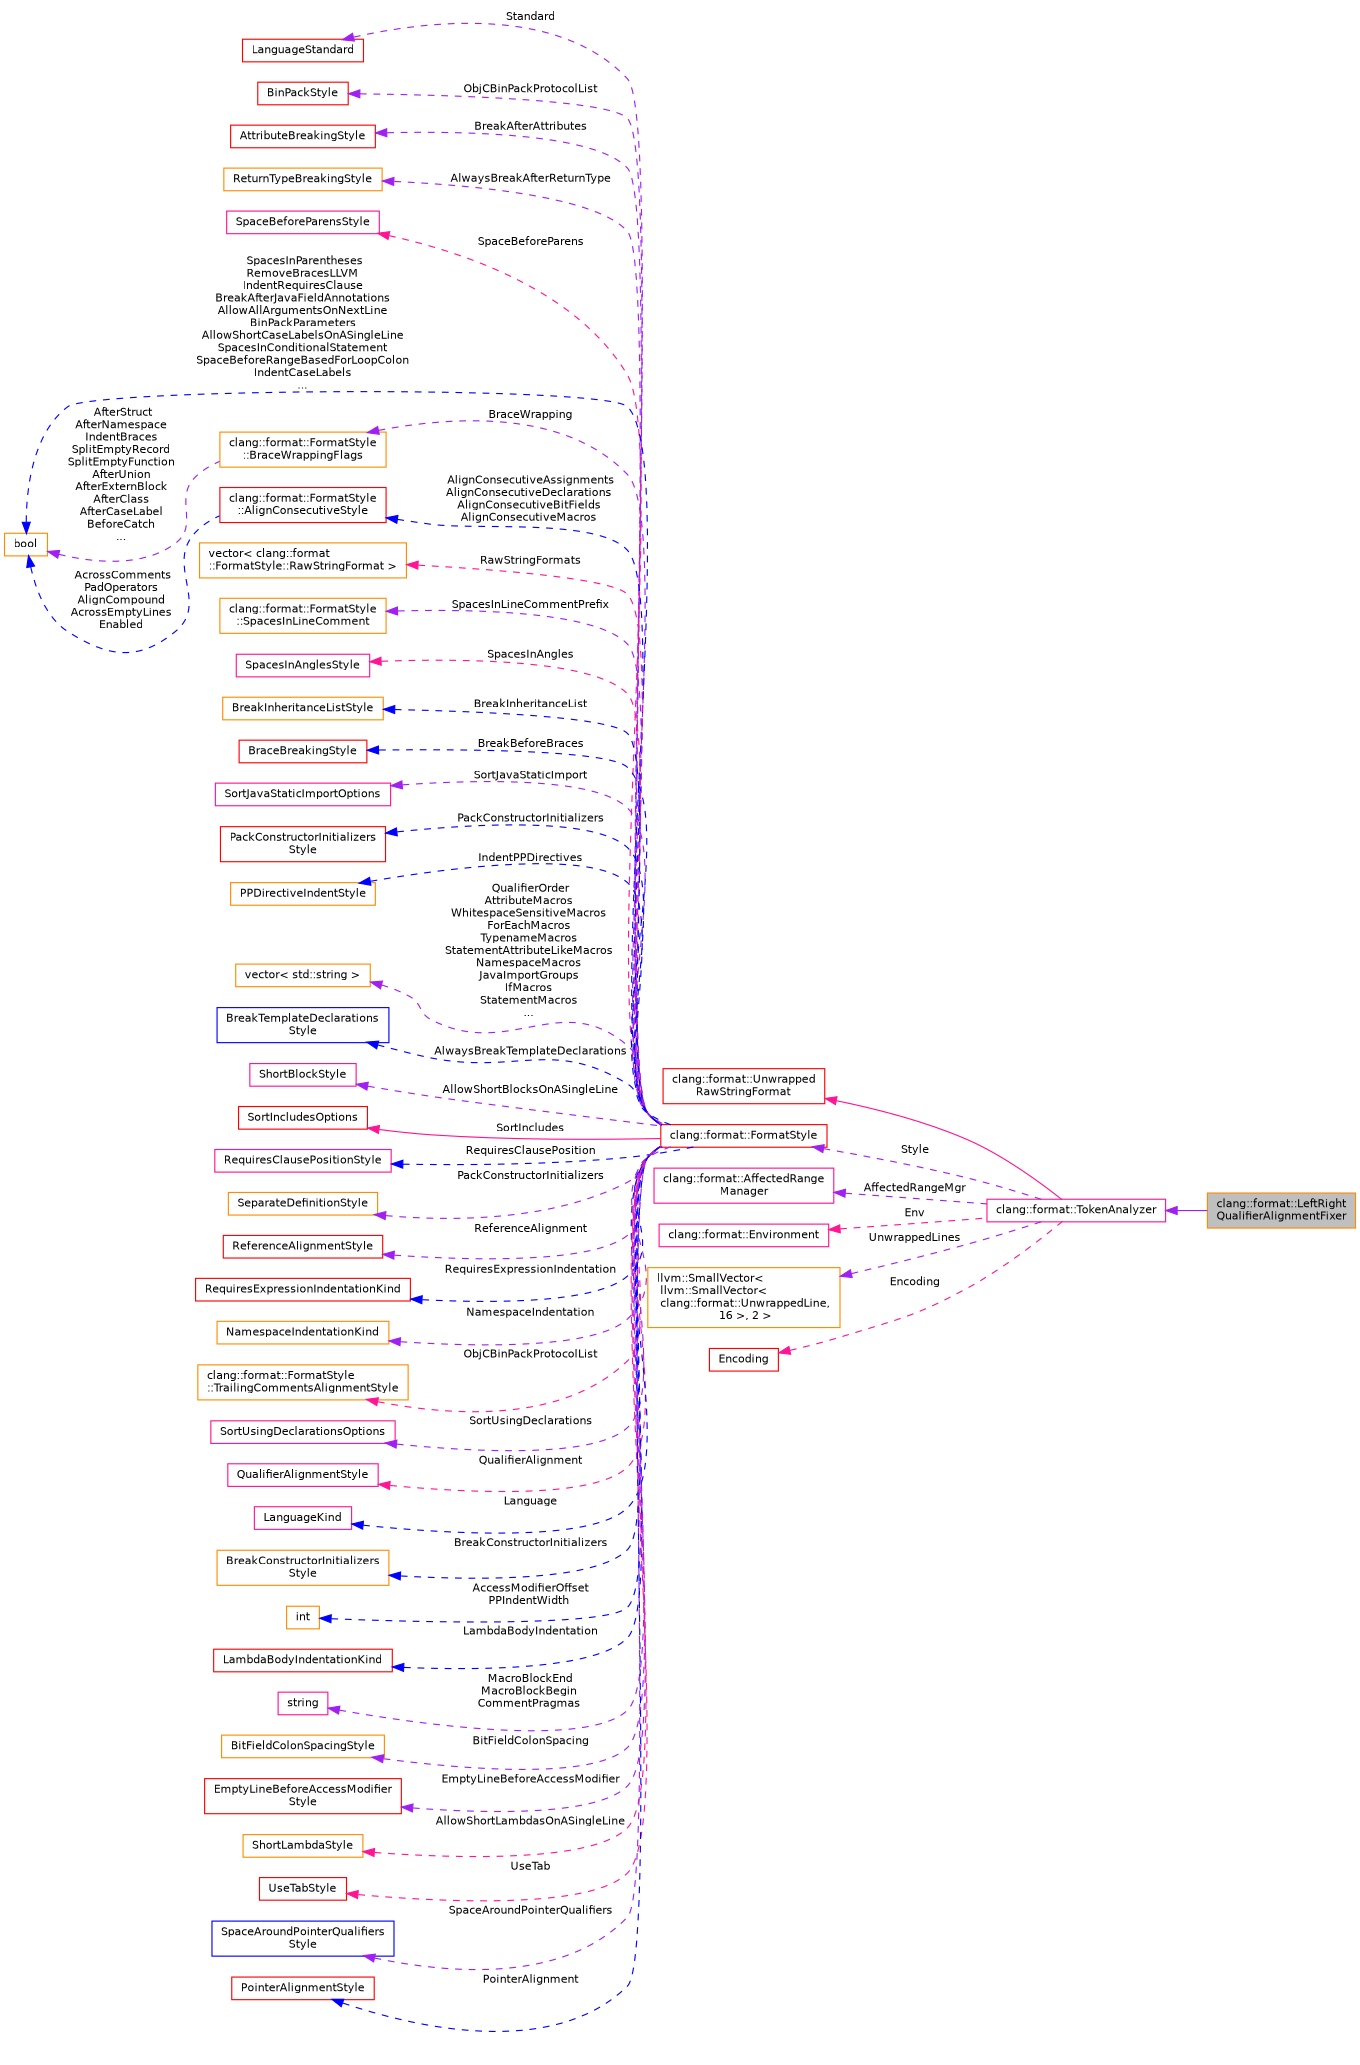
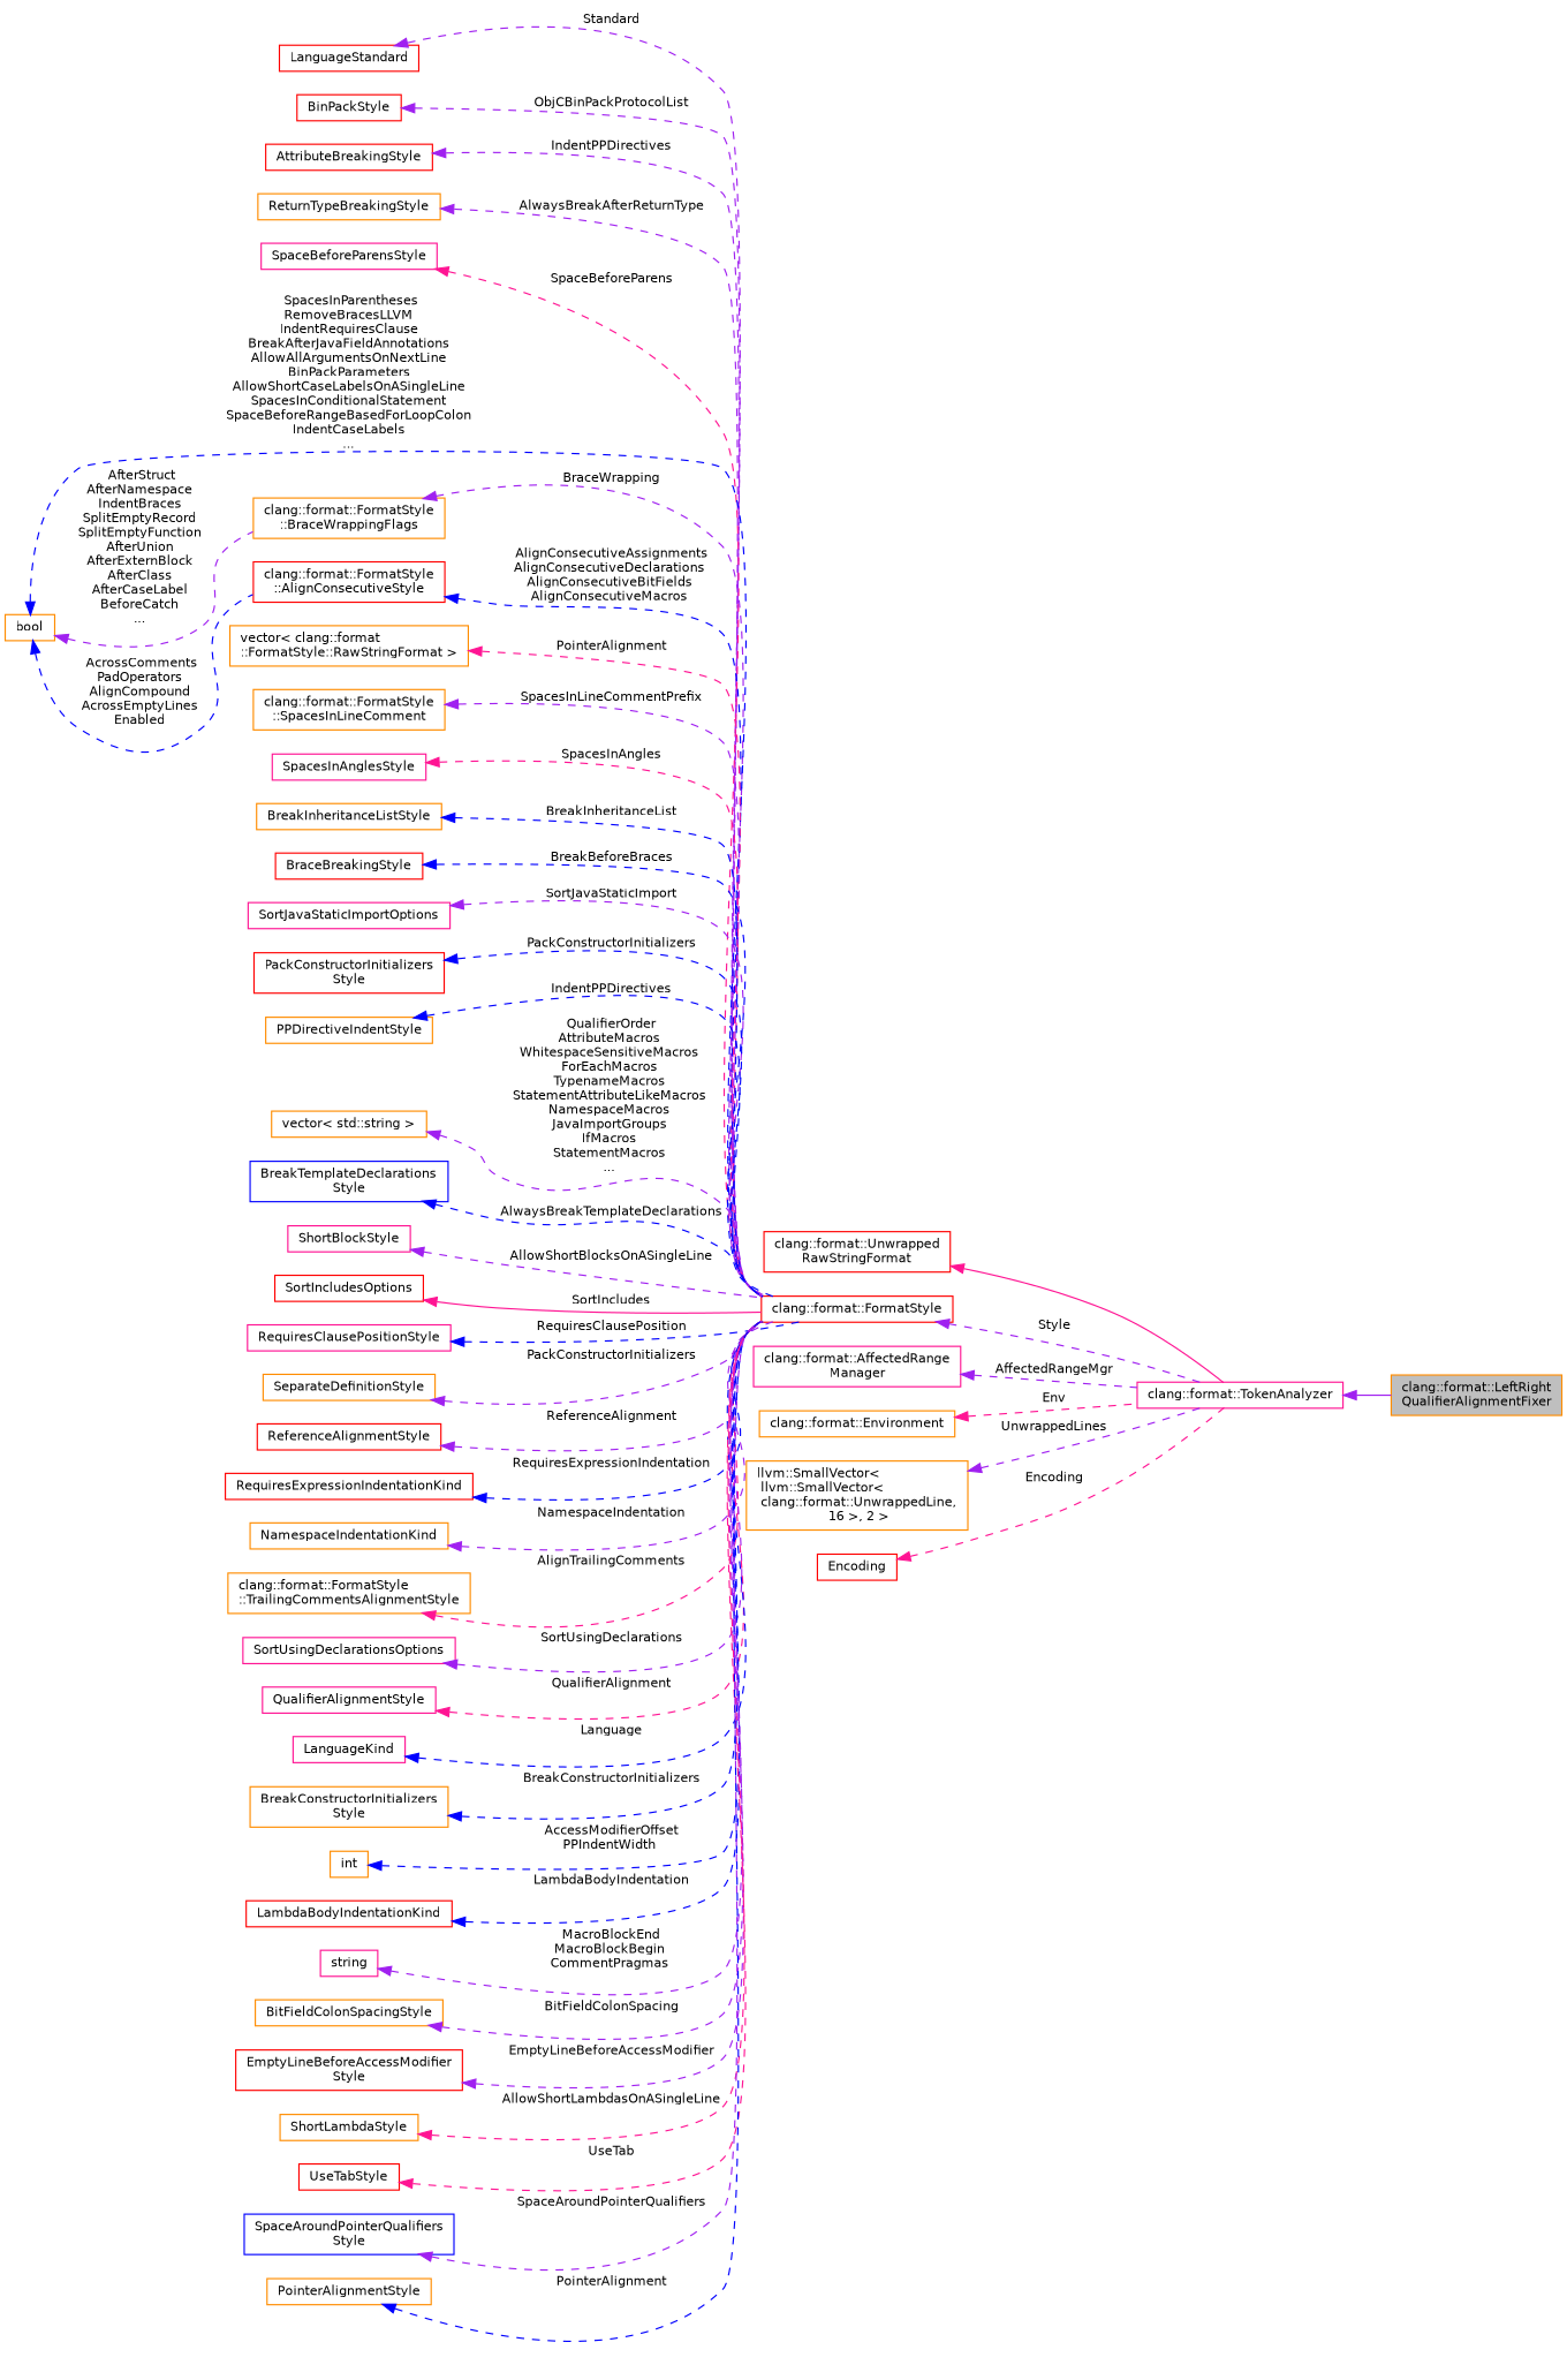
  digraph {
    rankdir=LR
    node [color=darkorange fontname=Helvetica fontsize=10 shape=record]
    edge [color=purple dir=back fontname=Helvetica fontsize=10 labelfontname=Helvetica labelfontsize=10 style=dashed]
    n1 [fillcolor=grey75 fontcolor=black height=0.2 label="clang::format::LeftRight\lQualifierAlignmentFixer" style=filled width=0.4]
    n2 [color=deeppink height=0.2 label="clang::format::TokenAnalyzer" width=0.4]
    n3 [color=red height=0.2 label="clang::format::Unwrapped\lRawStringFormat" width=0.4]
    n4 [color=red height=0.2 label="clang::format::FormatStyle" width=0.4]
    n5 [color=red height=0.2 label=LanguageStandard width=0.4]
    n6 [color=red height=0.2 label=BinPackStyle width=0.4]
    n7 [color=red height=0.2 label=AttributeBreakingStyle width=0.4]
    n8 [height=0.2 label=ReturnTypeBreakingStyle width=0.4]
    n9 [color=deeppink height=0.2 label=SpaceBeforeParensStyle width=0.4]
    n10 [height=0.2 label="clang::format::FormatStyle\l::BraceWrappingFlags" width=0.4]
    n11 [height=0.2 label=bool width=0.4]
    n12 [color=red height=0.2 label="clang::format::FormatStyle\l::AlignConsecutiveStyle" width=0.4]
    n13 [height=0.2 label="vector\< clang::format\l::FormatStyle::RawStringFormat \>" width=0.4]
    n14 [height=0.2 label="clang::format::FormatStyle\l::SpacesInLineComment" width=0.4]
    n15 [color=deeppink height=0.2 label=SpacesInAnglesStyle width=0.4]
    n16 [height=0.2 label=BreakInheritanceListStyle width=0.4]
    n17 [color=red height=0.2 label=BraceBreakingStyle width=0.4]
    n18 [color=deeppink height=0.2 label=SortJavaStaticImportOptions width=0.4]
    n19 [color=red height=0.2 label="PackConstructorInitializers\lStyle" width=0.4]
    n20 [height=0.2 label=PPDirectiveIndentStyle width=0.4]
    n21 [height=0.2 label="vector\< std::string \>" width=0.4]
    n22 [color=blue height=0.2 label="BreakTemplateDeclarations\lStyle" width=0.4]
    n23 [color=deeppink height=0.2 label=ShortBlockStyle width=0.4]
    n24 [color=red height=0.2 label=SortIncludesOptions width=0.4]
    n25 [color=deeppink height=0.2 label=RequiresClausePositionStyle width=0.4]
    n26 [height=0.2 label=SeparateDefinitionStyle width=0.4]
    n27 [color=red height=0.2 label=ReferenceAlignmentStyle width=0.4]
    n28 [color=red height=0.2 label=RequiresExpressionIndentationKind width=0.4]
    n29 [height=0.2 label=NamespaceIndentationKind width=0.4]
    n30 [height=0.2 label="clang::format::FormatStyle\l::TrailingCommentsAlignmentStyle" width=0.4]
    n31 [color=deeppink height=0.2 label=SortUsingDeclarationsOptions width=0.4]
    n32 [color=deeppink height=0.2 label=QualifierAlignmentStyle width=0.4]
    n33 [color=deeppink height=0.2 label=LanguageKind width=0.4]
    n34 [height=0.2 label="BreakConstructorInitializers\lStyle" width=0.4]
    n35 [height=0.2 label=int width=0.4]
    n36 [color=red height=0.2 label=LambdaBodyIndentationKind width=0.4]
    n37 [color=deeppink height=0.2 label=string width=0.4]
    n38 [height=0.2 label=BitFieldColonSpacingStyle width=0.4]
    n39 [color=red height=0.2 label="EmptyLineBeforeAccessModifier\lStyle" width=0.4]
    n40 [height=0.2 label=ShortLambdaStyle width=0.4]
    n41 [color=red height=0.2 label=UseTabStyle width=0.4]
    n42 [color=blue height=0.2 label="SpaceAroundPointerQualifiers\lStyle" width=0.4]
-   n43 [color=red height=0.2 label=PointerAlignmentStyle width=0.4]
+   n43 [height=0.2 label=PointerAlignmentStyle width=0.4]
    n44 [color=deeppink height=0.2 label="clang::format::AffectedRange\lManager" width=0.4]
-   n45 [color=deeppink height=0.2 label="clang::format::Environment" width=0.4]
+   n45 [height=0.2 label="clang::format::Environment" width=0.4]
    n46 [height=0.2 label="llvm::SmallVector\<\l llvm::SmallVector\<\l clang::format::UnwrappedLine,\l 16 \>, 2 \>" width=0.4]
    n47 [color=red height=0.2 label=Encoding width=0.4]
    n2 -> n1 [style=solid]
    n3 -> n2 [color=deeppink style=solid]
    n4 -> n2 [label=" Style"]
    n5 -> n4 [label=" Standard"]
    n6 -> n4 [label=" ObjCBinPackProtocolList"]
-   n7 -> n4 [label=" BreakAfterAttributes"]
+   n7 -> n4 [label=" IndentPPDirectives"]
    n8 -> n4 [label=" AlwaysBreakAfterReturnType"]
    n9 -> n4 [color=deeppink label=" SpaceBeforeParens"]
    n10 -> n4 [label=" BraceWrapping"]
    n11 -> n4 [color=blue label=" SpacesInParentheses\nRemoveBracesLLVM\nIndentRequiresClause\nBreakAfterJavaFieldAnnotations\nAllowAllArgumentsOnNextLine\nBinPackParameters\nAllowShortCaseLabelsOnASingleLine\nSpacesInConditionalStatement\nSpaceBeforeRangeBasedForLoopColon\nIndentCaseLabels\n..."]
    n11 -> n10 [label=" AfterStruct\nAfterNamespace\nIndentBraces\nSplitEmptyRecord\nSplitEmptyFunction\nAfterUnion\nAfterExternBlock\nAfterClass\nAfterCaseLabel\nBeforeCatch\n..."]
    n11 -> n12 [color=blue label=" AcrossComments\nPadOperators\nAlignCompound\nAcrossEmptyLines\nEnabled"]
    n12 -> n4 [color=blue label=" AlignConsecutiveAssignments\nAlignConsecutiveDeclarations\nAlignConsecutiveBitFields\nAlignConsecutiveMacros"]
-   n13 -> n4 [color=deeppink label=" RawStringFormats"]
+   n13 -> n4 [color=deeppink label=" PointerAlignment"]
    n14 -> n4 [label=" SpacesInLineCommentPrefix"]
    n15 -> n4 [color=deeppink label=" SpacesInAngles"]
    n16 -> n4 [color=blue label=" BreakInheritanceList"]
    n17 -> n4 [color=blue label=" BreakBeforeBraces"]
    n18 -> n4 [label=" SortJavaStaticImport"]
    n19 -> n4 [color=blue label=" PackConstructorInitializers"]
    n20 -> n4 [color=blue label=" IndentPPDirectives"]
    n21 -> n4 [label=" QualifierOrder\nAttributeMacros\nWhitespaceSensitiveMacros\nForEachMacros\nTypenameMacros\nStatementAttributeLikeMacros\nNamespaceMacros\nJavaImportGroups\nIfMacros\nStatementMacros\n..."]
    n22 -> n4 [color=blue label=" AlwaysBreakTemplateDeclarations"]
    n23 -> n4 [label=" AllowShortBlocksOnASingleLine"]
    n24 -> n4 [color=deeppink label=" SortIncludes" style=solid]
    n25 -> n4 [color=blue label=" RequiresClausePosition"]
    n26 -> n4 [label=" PackConstructorInitializers"]
    n27 -> n4 [label=" ReferenceAlignment"]
    n28 -> n4 [color=blue label=" RequiresExpressionIndentation"]
    n29 -> n4 [label=" NamespaceIndentation"]
-   n30 -> n4 [color=deeppink label=" ObjCBinPackProtocolList"]
+   n30 -> n4 [color=deeppink label=" AlignTrailingComments"]
    n31 -> n4 [label=" SortUsingDeclarations"]
    n32 -> n4 [color=deeppink label=" QualifierAlignment"]
    n33 -> n4 [color=blue label=" Language"]
    n34 -> n4 [color=blue label=" BreakConstructorInitializers"]
    n35 -> n4 [color=blue label=" AccessModifierOffset\nPPIndentWidth"]
    n36 -> n4 [color=blue label=" LambdaBodyIndentation"]
    n37 -> n4 [label=" MacroBlockEnd\nMacroBlockBegin\nCommentPragmas"]
    n38 -> n4 [label=" BitFieldColonSpacing"]
    n39 -> n4 [label=" EmptyLineBeforeAccessModifier"]
    n40 -> n4 [color=deeppink label=" AllowShortLambdasOnASingleLine"]
    n41 -> n4 [color=deeppink label=" UseTab"]
    n42 -> n4 [label=" SpaceAroundPointerQualifiers"]
    n43 -> n4 [color=blue label=" PointerAlignment"]
    n44 -> n2 [label=" AffectedRangeMgr"]
    n45 -> n2 [color=deeppink label=" Env"]
    n46 -> n2 [label=" UnwrappedLines"]
    n47 -> n2 [color=deeppink label=" Encoding"]
  }
